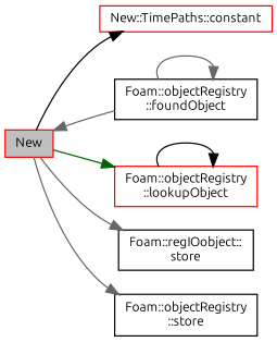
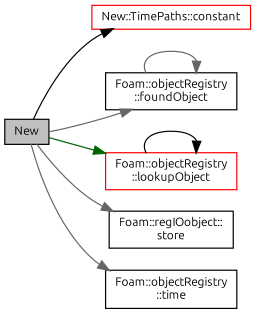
  digraph {
    fontname=Ubuntu
    rankdir=LR
    node [color=black fontname=Ubuntu fontsize=10 shape=record]
    edge [color=gray40 fontname=Ubuntu fontsize=10 labelfontname=FreeSans labelfontsize=10 style=solid]
-   n1 [color=red fillcolor=grey75 fontcolor=black height=0.2 label=New style=filled width=0.4]
+   n1 [fillcolor=grey75 fontcolor=black height=0.2 label=New style=filled width=0.4]
    n2 [color=red height=0.2 label="New::TimePaths::constant" width=0.4]
    n3 [height=0.2 label="Foam::objectRegistry\l::foundObject" width=0.4]
    n4 [color=red height=0.2 label="Foam::objectRegistry\l::lookupObject" width=0.4]
    n5 [height=0.2 label="Foam::regIOobject::\lstore" width=0.4]
-   n6 [height=0.2 label="Foam::objectRegistry\l::store" width=0.4]
+   n6 [height=0.2 label="Foam::objectRegistry\l::time" width=0.4]
    n1 -> n2 [color=black]
-   n3 -> n1
+   n1 -> n3
    n1 -> n4 [color=darkgreen]
    n1 -> n5
    n1 -> n6
    n3 -> n3
    n4 -> n4 [color=black]
  }
